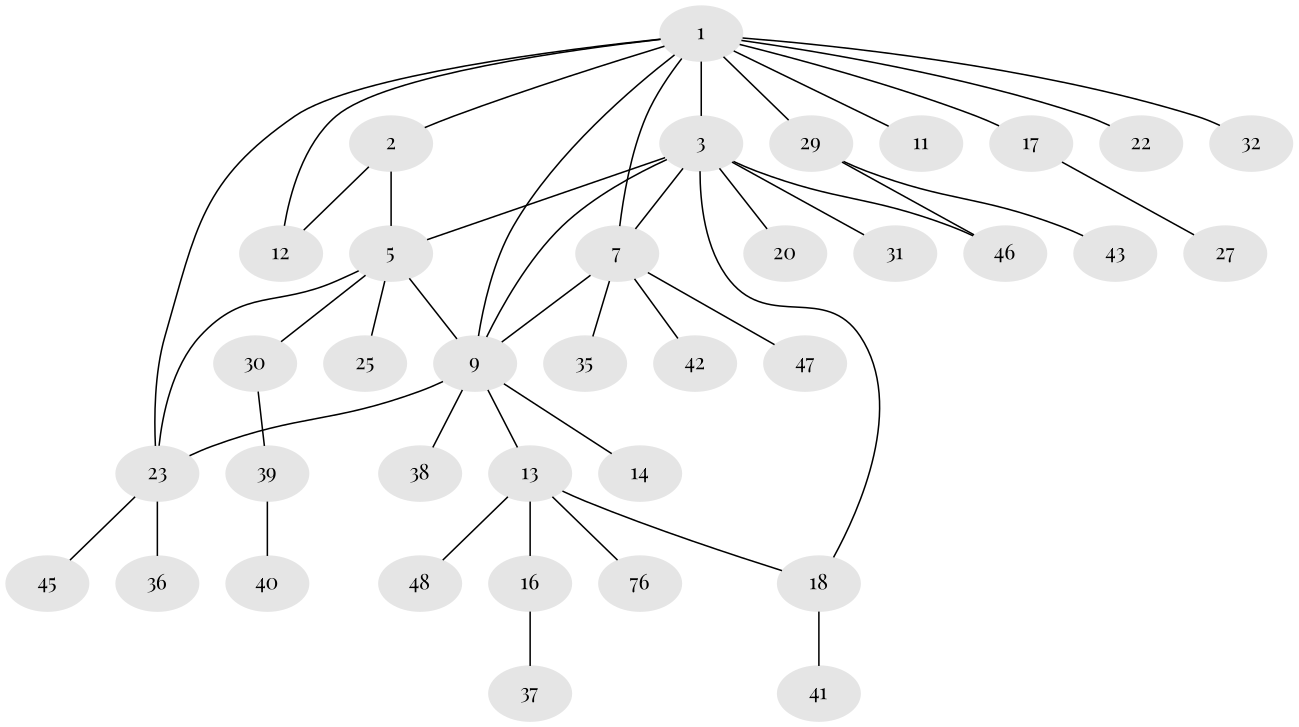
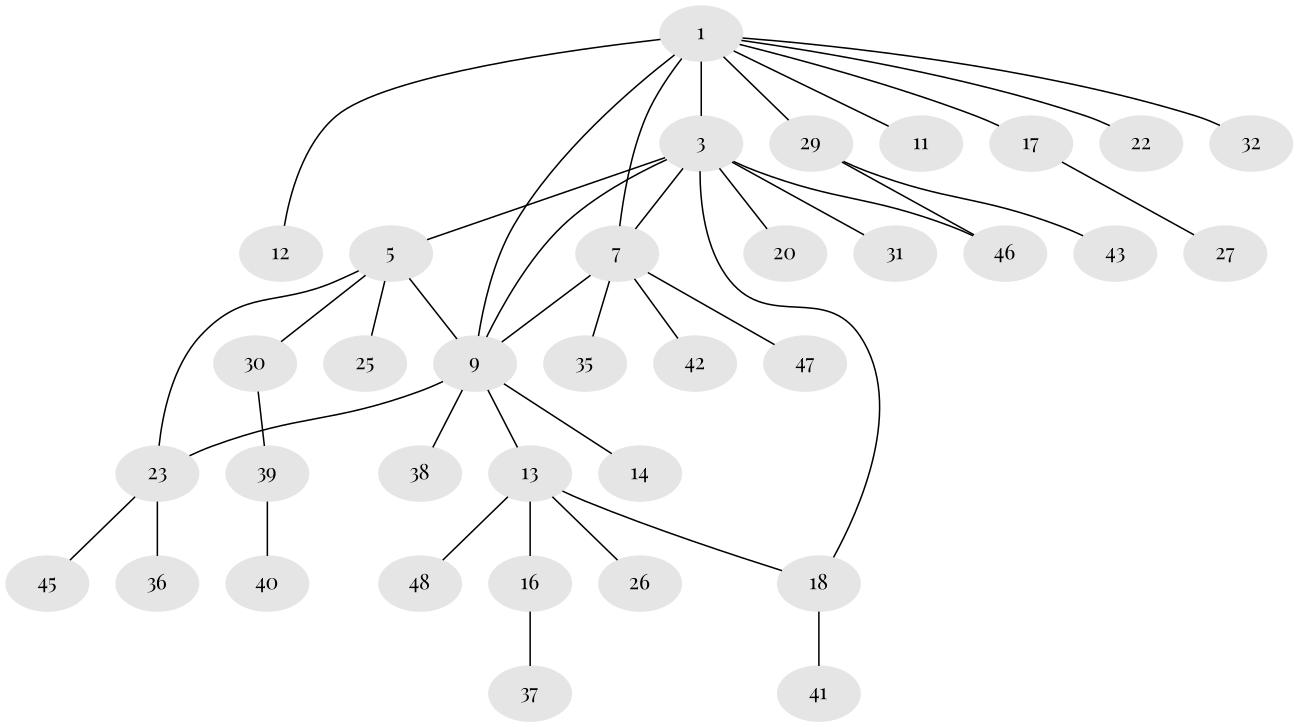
  graph {
    fontname="Playfair Display"
    node [color=gray90 fontname="Playfair Display" style=filled]
    edge [fontname="Playfair Display"]
    1 [super="+8"]
-   2 [super="+24"]
    3 [super="+4"]
    7 [super="+28"]
    9 [super="+10"]
    11
    17 [super="+44"]
    22
    23 [super="+33"]
    29 [super="+34"]
    32
    12
    5 [super="+6"]
    18
    20
    31
    46
    25
    30
    35
    42
    47
    13 [super="+15"]
    14
    38
    27
    36
    45
    43
    41
    39
    16 [super="+19"]
-   26 [label=76]
+   26
    48
    37 [super="+49"]
    40
-   1 -- 2
    1 -- 3
    1 -- 7
    1 -- 9
    1 -- 11
    1 -- 17
    1 -- 22
-   1 -- 23
    1 -- 29
    1 -- 32
    1 -- 12
-   2 -- 12
-   2 -- 5
    3 -- 7
    3 -- 9
    3 -- 5
    3 -- 18
    3 -- 20
    3 -- 31
    3 -- 46
    7 -- 9
    7 -- 35
    7 -- 42
    7 -- 47
    9 -- 23
    9 -- 13
    9 -- 14
    9 -- 38
    17 -- 27
    23 -- 36
    23 -- 45
    29 -- 46
    29 -- 43
    5 -- 9
    5 -- 23
    5 -- 25
    5 -- 30
    18 -- 41
    30 -- 39
    13 -- 18
    13 -- 16
    13 -- 26
    13 -- 48
    39 -- 40
    16 -- 37
  }
